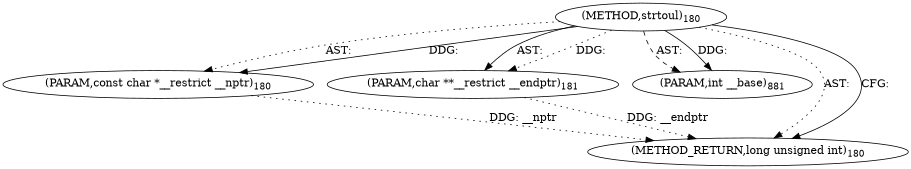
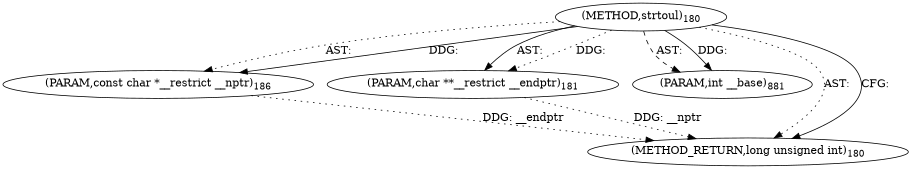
  digraph {
    edge [style=dotted]
    n1 [label=<(METHOD,strtoul)<SUB>180</SUB>>]
-   n2 [label=<(PARAM,const char *__restrict __nptr)<SUB>180</SUB>>]
+   n2 [label=<(PARAM,const char *__restrict __nptr)<SUB>186</SUB>>]
    n3 [label=<(PARAM,char **__restrict __endptr)<SUB>181</SUB>>]
    n4 [label=<(PARAM,int __base)<SUB>881</SUB>>]
    n5 [label=<(METHOD_RETURN,long unsigned int)<SUB>180</SUB>>]
    n1 -> n2 [label="AST: "]
    n1 -> n2 [label="DDG: " style=solid]
    n1 -> n3 [label="AST: " style=solid]
    n1 -> n3 [label="DDG: "]
    n1 -> n4 [label="AST: " style=dashed]
    n1 -> n4 [label="DDG: " style=solid]
    n1 -> n5 [label="AST: "]
    n1 -> n5 [label="CFG: " style=solid]
-   n2 -> n5 [label="DDG: __nptr"]
-   n3 -> n5 [label="DDG: __endptr"]
+   n2 -> n5 [label="DDG: __endptr"]
+   n3 -> n5 [label="DDG: __nptr"]
  }
